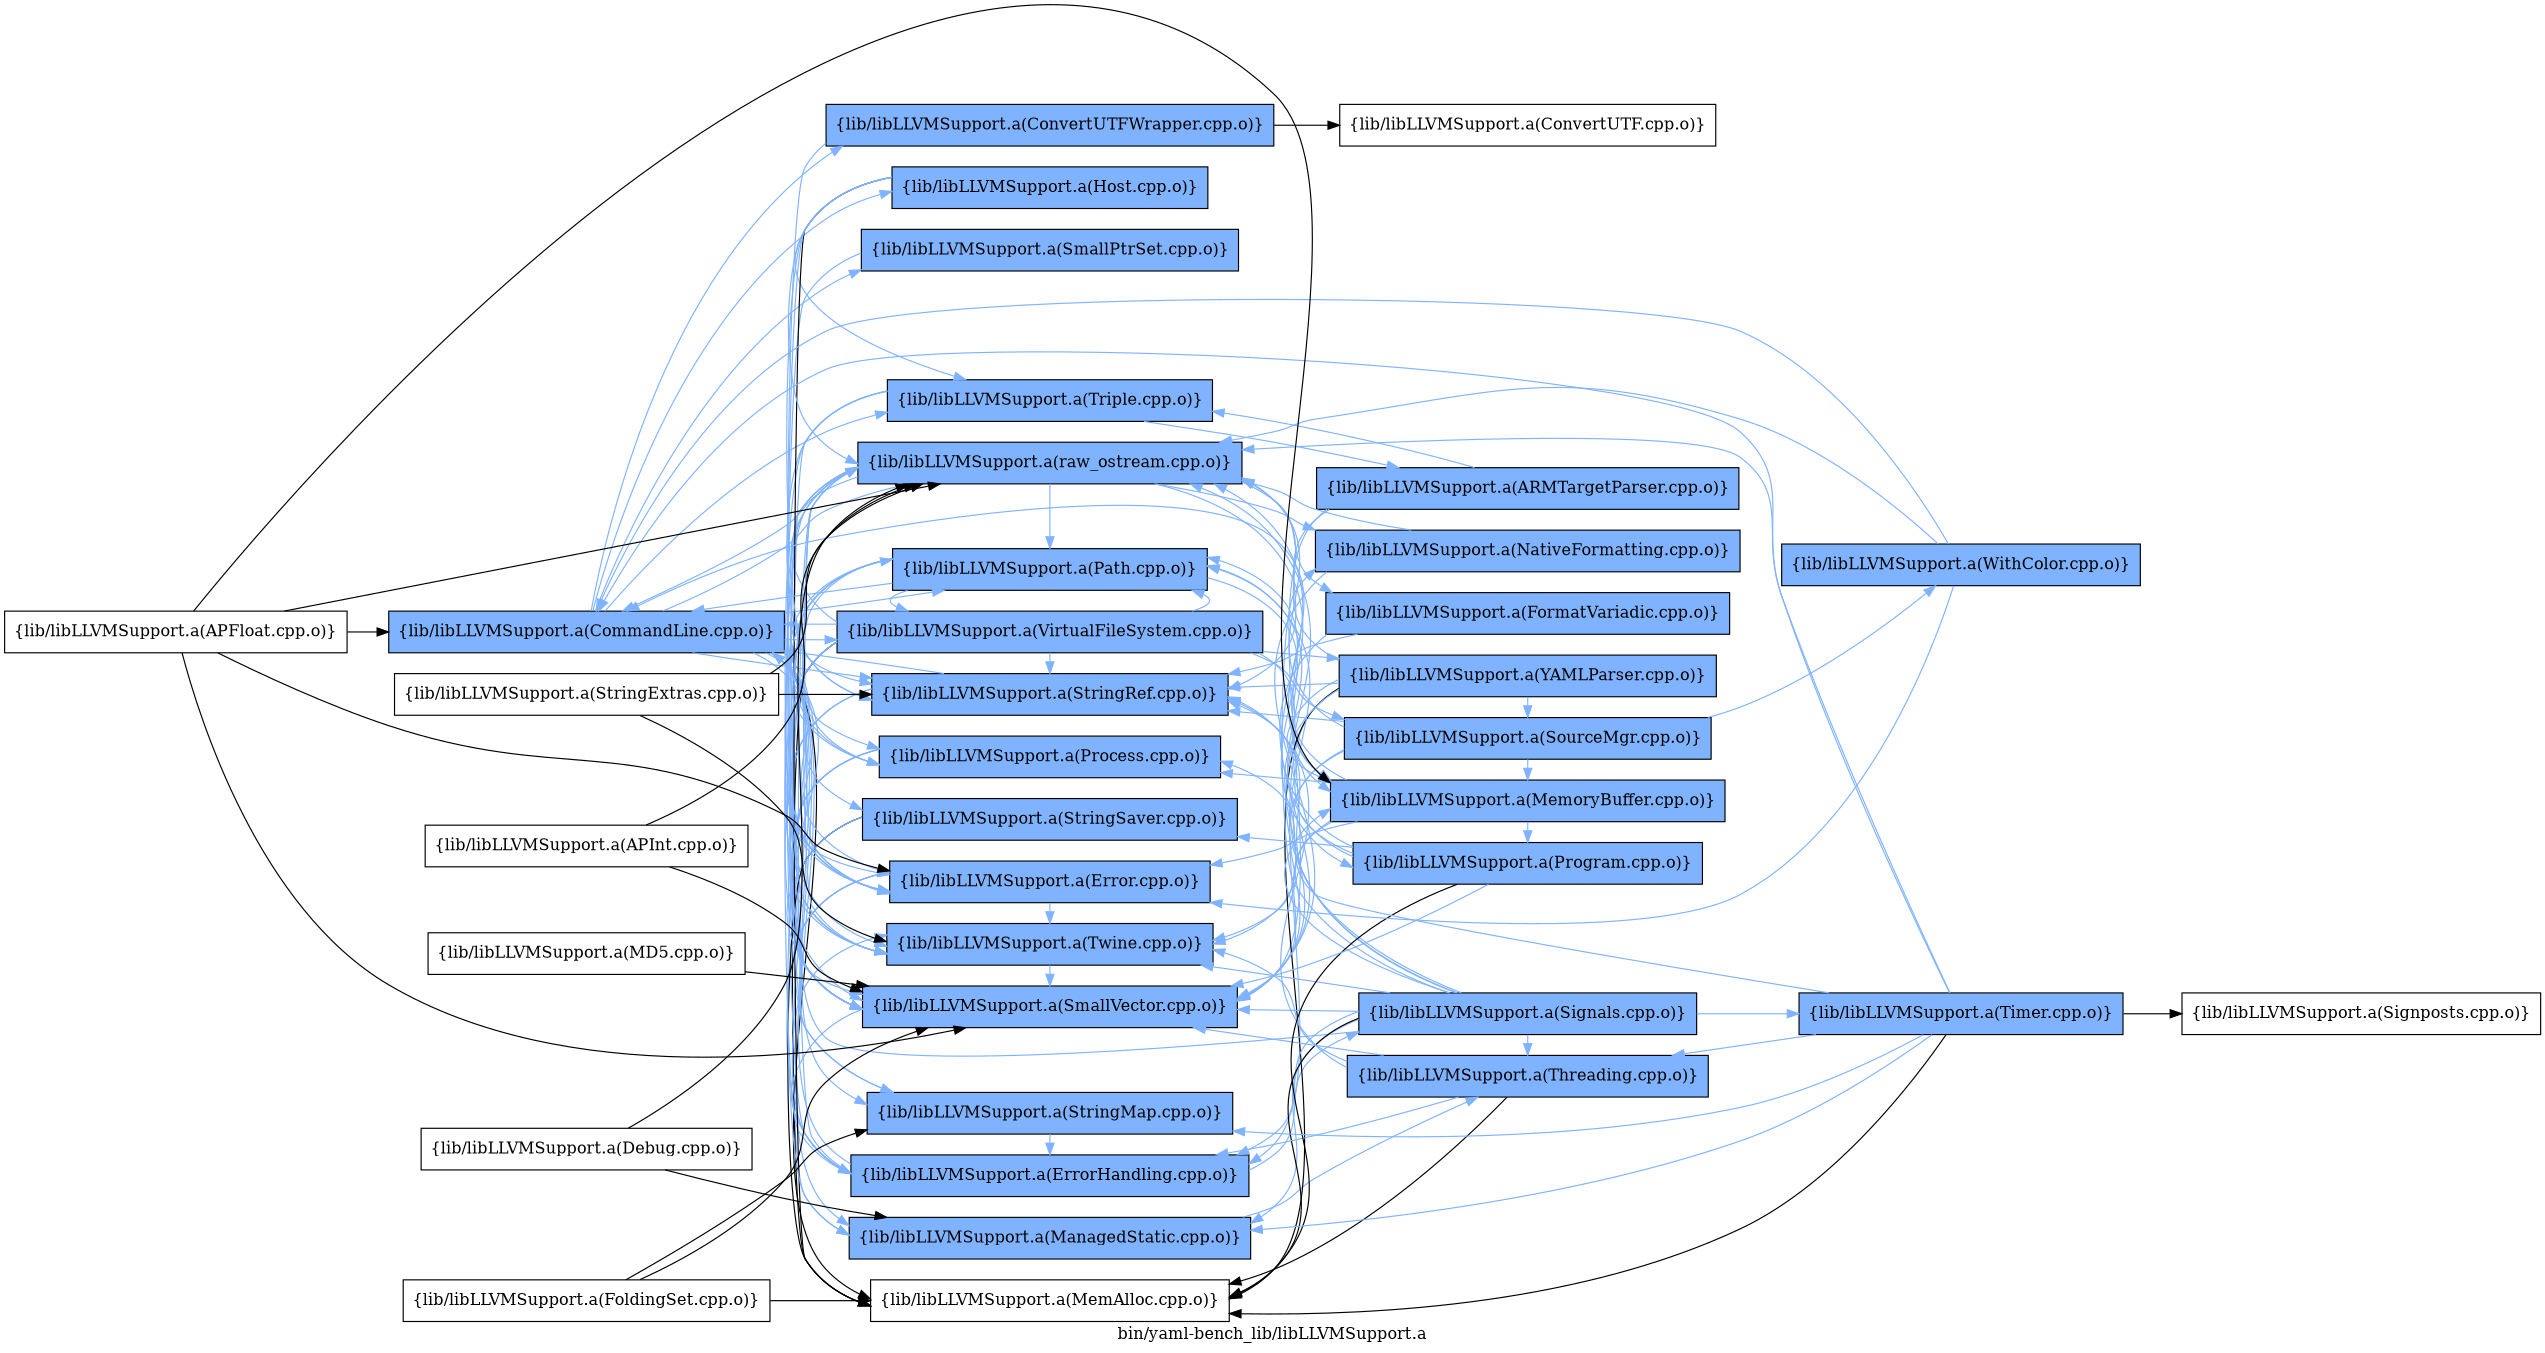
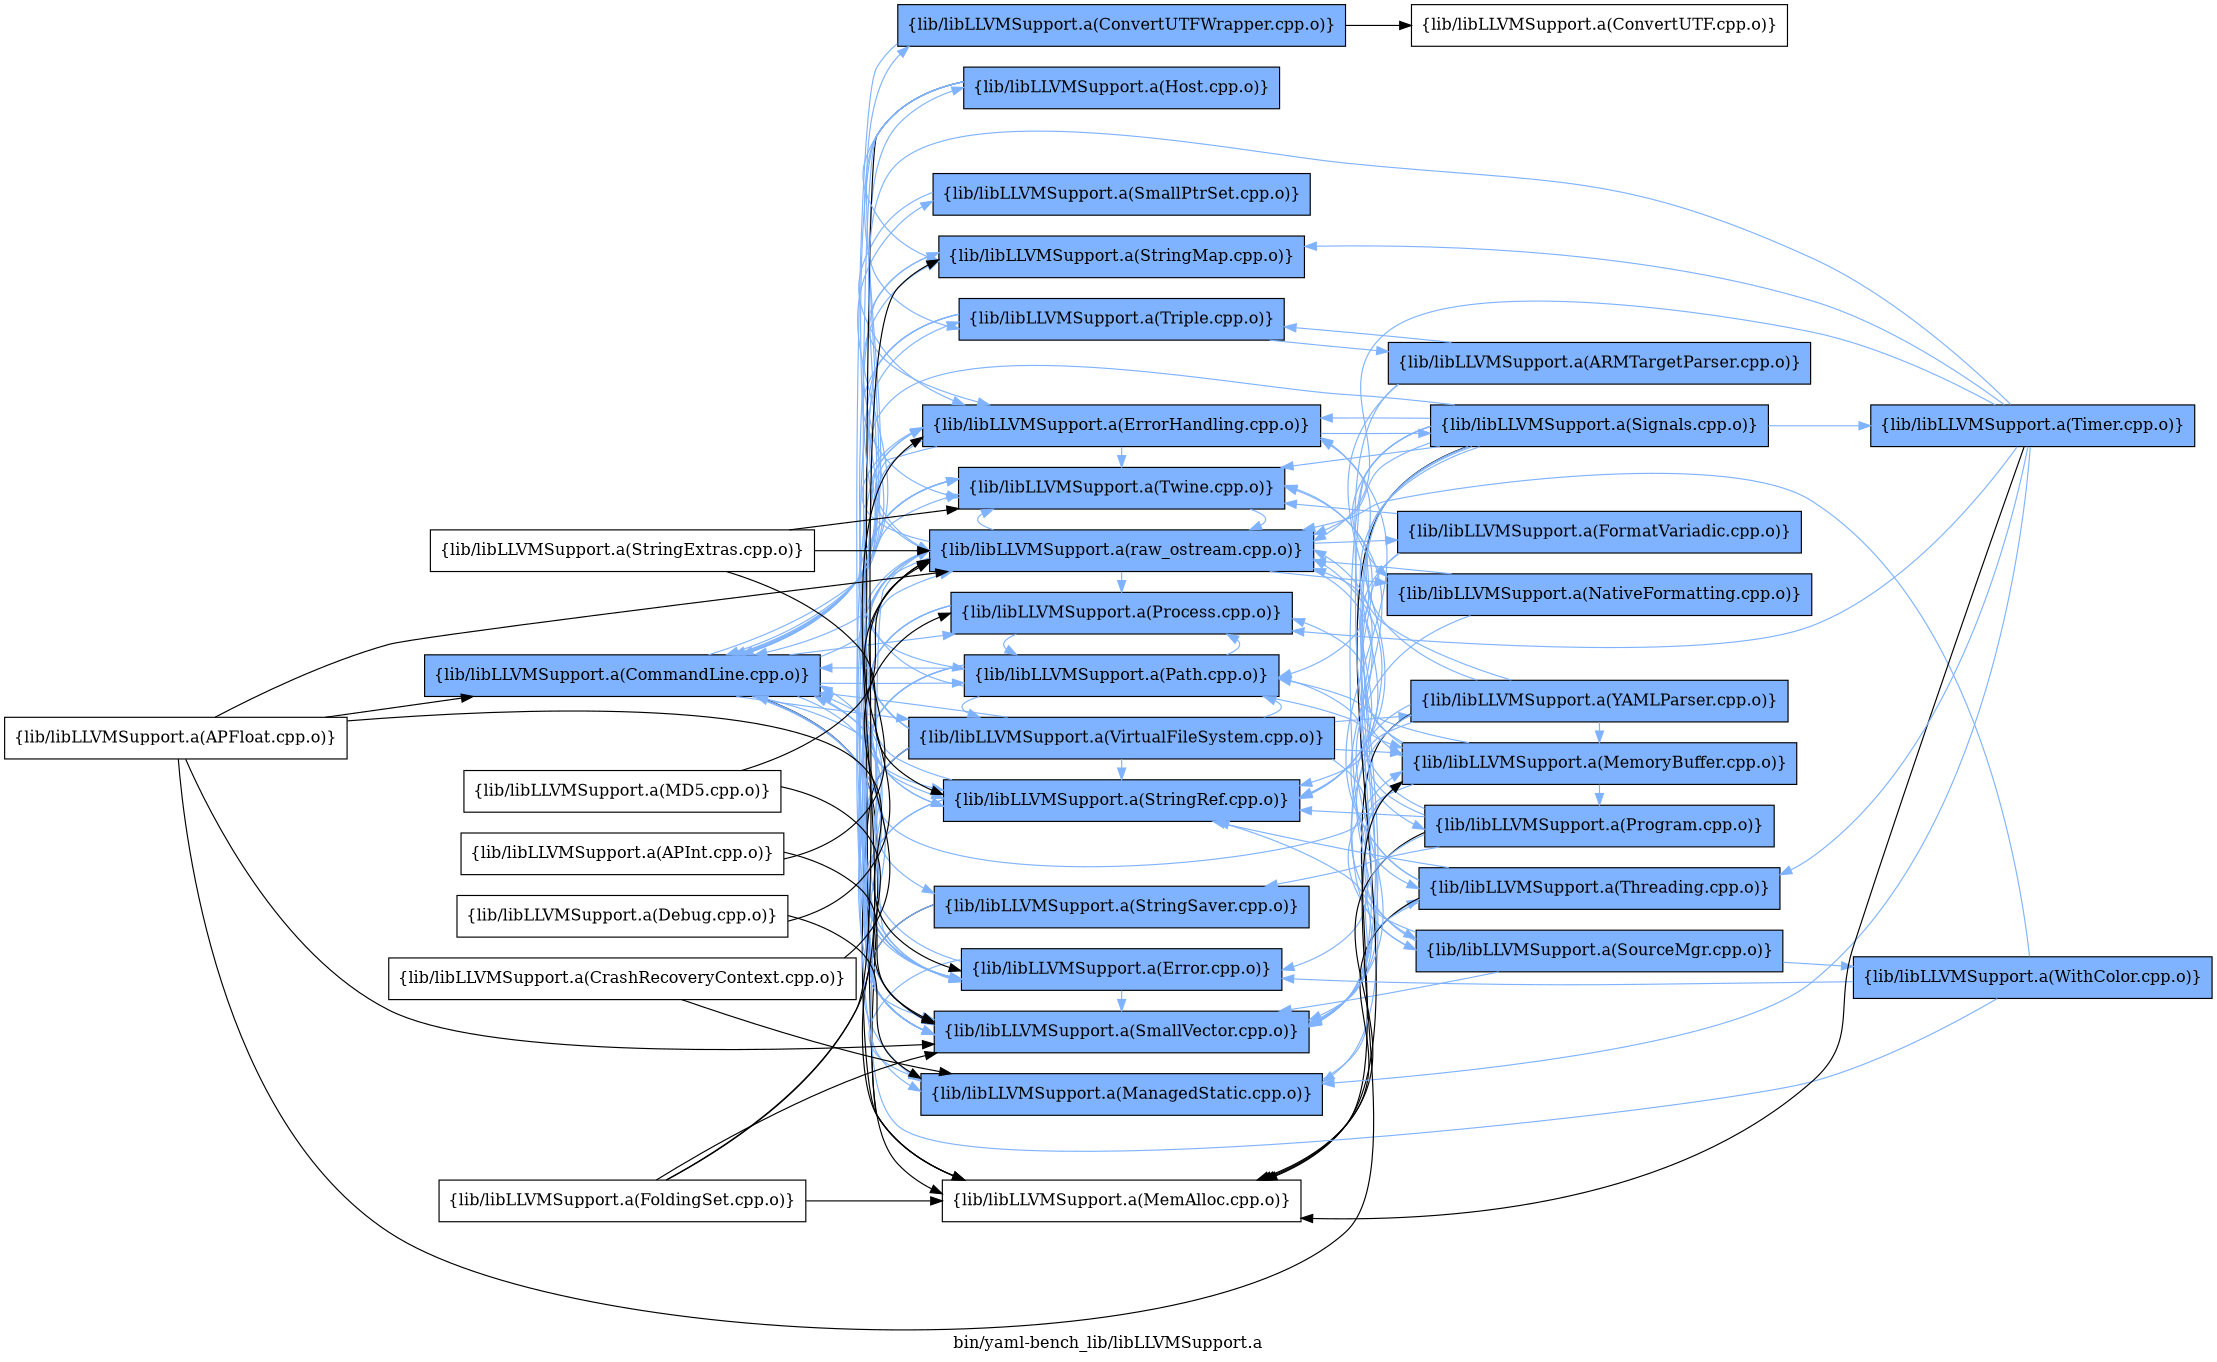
  digraph {
    label="bin/yaml-bench_lib/libLLVMSupport.a"
    rankdir=LR
    node [fillcolor="0.600000 0.5 1" group=1 shape=box style=filled]
    edge [color="0.600000 0.5 1"]
    n1 [label="{lib/libLLVMSupport.a(CommandLine.cpp.o)}"]
    n2 [label="{lib/libLLVMSupport.a(ConvertUTFWrapper.cpp.o)}"]
    n3 [label="{lib/libLLVMSupport.a(Error.cpp.o)}"]
    n4 [label="{lib/libLLVMSupport.a(Triple.cpp.o)}"]
    n5 [label="{lib/libLLVMSupport.a(Twine.cpp.o)}"]
    n6 [label="{lib/libLLVMSupport.a(VirtualFileSystem.cpp.o)}"]
    n7 [label="{lib/libLLVMSupport.a(ErrorHandling.cpp.o)}"]
    n8 [label="{lib/libLLVMSupport.a(ManagedStatic.cpp.o)}"]
    n9 [group=0 label="{lib/libLLVMSupport.a(MemAlloc.cpp.o)}" fillcolor="" style=""]
    n10 [label="{lib/libLLVMSupport.a(SmallPtrSet.cpp.o)}"]
    n11 [label="{lib/libLLVMSupport.a(SmallVector.cpp.o)}"]
    n12 [label="{lib/libLLVMSupport.a(StringMap.cpp.o)}"]
    n13 [label="{lib/libLLVMSupport.a(StringSaver.cpp.o)}"]
    n14 [label="{lib/libLLVMSupport.a(StringRef.cpp.o)}"]
    n15 [label="{lib/libLLVMSupport.a(raw_ostream.cpp.o)}"]
    n16 [label="{lib/libLLVMSupport.a(Host.cpp.o)}"]
    n17 [label="{lib/libLLVMSupport.a(Path.cpp.o)}"]
    n18 [label="{lib/libLLVMSupport.a(Process.cpp.o)}"]
    n19 [group=0 label="{lib/libLLVMSupport.a(ConvertUTF.cpp.o)}" fillcolor="" style=""]
    n20 [label="{lib/libLLVMSupport.a(ARMTargetParser.cpp.o)}"]
    n21 [label="{lib/libLLVMSupport.a(MemoryBuffer.cpp.o)}"]
    n22 [label="{lib/libLLVMSupport.a(SourceMgr.cpp.o)}"]
    n23 [label="{lib/libLLVMSupport.a(YAMLParser.cpp.o)}"]
    n24 [label="{lib/libLLVMSupport.a(Signals.cpp.o)}"]
    n25 [label="{lib/libLLVMSupport.a(Threading.cpp.o)}"]
    n26 [label="{lib/libLLVMSupport.a(NativeFormatting.cpp.o)}"]
    n27 [label="{lib/libLLVMSupport.a(FormatVariadic.cpp.o)}"]
    n28 [label="{lib/libLLVMSupport.a(Program.cpp.o)}"]
    n29 [label="{lib/libLLVMSupport.a(WithColor.cpp.o)}"]
    n30 [label="{lib/libLLVMSupport.a(Timer.cpp.o)}"]
-   n31 [group=0 label="{lib/libLLVMSupport.a(Signposts.cpp.o)}" fillcolor="" style=""]
    n32 [group=0 label="{lib/libLLVMSupport.a(Debug.cpp.o)}" fillcolor="" style=""]
    n33 [group=0 label="{lib/libLLVMSupport.a(APFloat.cpp.o)}" fillcolor="" style=""]
    n34 [group=0 label="{lib/libLLVMSupport.a(APInt.cpp.o)}" fillcolor="" style=""]
    n35 [group=0 label="{lib/libLLVMSupport.a(FoldingSet.cpp.o)}" fillcolor="" style=""]
    n36 [group=0 label="{lib/libLLVMSupport.a(MD5.cpp.o)}" fillcolor="" style=""]
+   n37 [group=0 label="{lib/libLLVMSupport.a(CrashRecoveryContext.cpp.o)}" fillcolor="" style=""]
    n38 [group=0 label="{lib/libLLVMSupport.a(StringExtras.cpp.o)}" fillcolor="" style=""]
    subgraph sub_1 {
      rank=same
      n1
    }
    subgraph sub_2 {
      rank=same
      n2
      n3
      n4
      n5
      n6
      n7
      n8
      n9
      n10
      n11
      n12
      n13
      n14
      n15
      n16
      n17
      n18
    }
    subgraph sub_3 {
      rank=same
      n19
      n20
      n21
      n22
      n23
      n24
      n25
      n26
      n27
      n28
    }
    subgraph sub_4 {
      rank=same
      n29
      n30
    }
    n1 -> n2
    n1 -> n3
    n1 -> n4
    n1 -> n5
    n1 -> n6
    n1 -> n8
    n1 -> n9 [color=""]
    n1 -> n10
    n1 -> n11
    n1 -> n12
    n1 -> n13
    n1 -> n14
    n1 -> n15
    n1 -> n16
    n1 -> n17
    n1 -> n18
    n2 -> n11
    n2 -> n19 [color=""]
    n3 -> n1
    n3 -> n5
    n3 -> n7
    n3 -> n8
    n3 -> n11
    n3 -> n15
    n4 -> n5
    n4 -> n11
    n4 -> n14
    n4 -> n20
    n5 -> n11
    n5 -> n15
    n6 -> n1
    n6 -> n3
    n6 -> n5
    n6 -> n9 [color=""]
    n6 -> n11
    n6 -> n12
    n6 -> n14
    n6 -> n15
    n6 -> n17
    n6 -> n21
    n6 -> n22
    n6 -> n23
    n7 -> n1
    n7 -> n5
    n7 -> n15
    n7 -> n24
    n8 -> n25
    n10 -> n7
    n11 -> n7
    n12 -> n7
    n13 -> n9 [color=""]
    n13 -> n11
    n14 -> n1
    n14 -> n3
    n14 -> n11
    n15 -> n1
    n15 -> n3
    n15 -> n5
    n15 -> n7
    n15 -> n11
    n15 -> n17
    n15 -> n18
    n15 -> n26
    n15 -> n27
    n15 -> n28
    n16 -> n4
    n16 -> n9 [color=""]
    n16 -> n12
    n16 -> n14
    n16 -> n15
    n17 -> n1
    n17 -> n3
    n17 -> n5
    n17 -> n6
    n17 -> n11
    n17 -> n14
    n17 -> n18
    n17 -> n21
    n18 -> n3
    n18 -> n8
    n18 -> n11
    n18 -> n17
    n20 -> n4
    n20 -> n11
    n20 -> n14
    n21 -> n1
    n21 -> n3
    n21 -> n5
    n21 -> n11
    n21 -> n17
    n21 -> n18
    n21 -> n28
-   n22 -> n5
+   n27 -> n5
    n22 -> n11
    n22 -> n14
    n22 -> n15
    n22 -> n21
    n22 -> n29
    n23 -> n7
    n23 -> n9 [color=""]
    n23 -> n11
    n23 -> n14
    n23 -> n15
    n23 -> n21
    n23 -> n22
    n24 -> n1
    n24 -> n5
    n24 -> n7
    n24 -> n8
    n24 -> n9 [color=""]
    n24 -> n11
    n24 -> n14
    n24 -> n15
    n24 -> n17
    n24 -> n21
    n24 -> n25
    n24 -> n26
    n24 -> n30
    n25 -> n5
    n25 -> n7
    n25 -> n9 [color=""]
    n25 -> n11
    n25 -> n14
    n26 -> n11
    n26 -> n15
    n27 -> n11
    n27 -> n14
    n28 -> n9 [color=""]
    n28 -> n11
    n28 -> n13
    n28 -> n14
    n28 -> n15
    n28 -> n17
    n29 -> n1
    n29 -> n3
    n29 -> n15
    n30 -> n1
    n30 -> n8
    n30 -> n9 [color=""]
    n30 -> n12
    n30 -> n15
    n30 -> n18
    n30 -> n25
-   n30 -> n31 [color=""]
    n32 -> n8 [color=""]
    n32 -> n15 [color=""]
    n33 -> n1 [color=""]
    n33 -> n3 [color=""]
    n33 -> n11 [color=""]
    n33 -> n15 [color=""]
    n33 -> n21 [color=""]
    n34 -> n11 [color=""]
    n34 -> n15 [color=""]
+   n35 -> n7 [color=""]
    n35 -> n9 [color=""]
    n35 -> n11 [color=""]
    n35 -> n12 [color=""]
    n36 -> n11 [color=""]
+   n36 -> n15 [color=""]
+   n37 -> n8 [color=""]
+   n37 -> n18 [color=""]
    n38 -> n5 [color=""]
    n38 -> n14 [color=""]
    n38 -> n15 [color=""]
  }
